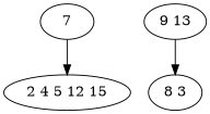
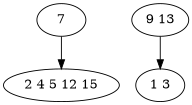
  digraph {
    n1 [label=7]
    n2 [label="2 4 5 12 15"]
    n3 [label="9 13"]
-   n4 [label="8 3"]
+   n4 [label="1 3"]
    n1 -> n2
    n3 -> n4
  }
